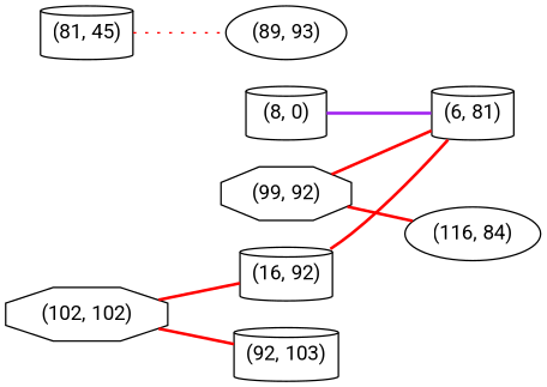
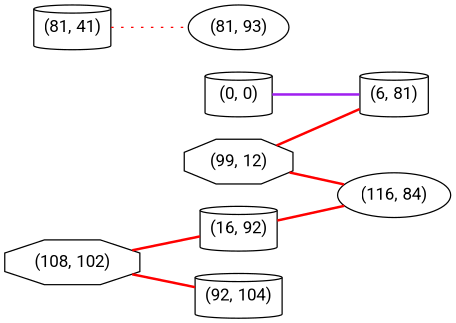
  graph {
    fontname=Roboto
    rankdir=LR
    node [fontname=Roboto shape=cylinder]
    edge [color=red fontname=Roboto style=bold weight=1]
-   "(0, 0)" [label="(8, 0)"]
+   "(0, 0)"
    "(6, 81)"
-   "(99, 12)" [shape=octagon label="(99, 92)"]
+   "(99, 12)" [shape=octagon]
    "(116, 84)" [shape=ellipse]
-   "(81, 93)" [shape=ellipse label="(89, 93)"]
-   "(81, 41)" [label="(81, 45)"]
-   "(102, 102)" [shape=octagon]
-   "(92, 103)"
+   "(81, 93)" [shape=ellipse]
+   "(81, 41)"
+   "(102, 102)" [shape=octagon label="(108, 102)"]
+   "(92, 103)" [label="(92, 104)"]
    "(16, 92)"
    "(0, 0)" -- "(6, 81)" [color=purple weight=4]
    "(99, 12)" -- "(6, 81)"
    "(99, 12)" -- "(116, 84)"
    "(81, 41)" -- "(81, 93)" [style=dotted]
    "(102, 102)" -- "(92, 103)"
    "(102, 102)" -- "(16, 92)"
-   "(16, 92)" -- "(6, 81)"
+   "(16, 92)" -- "(116, 84)"
  }
